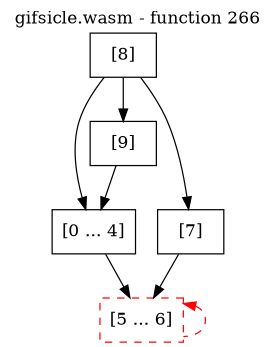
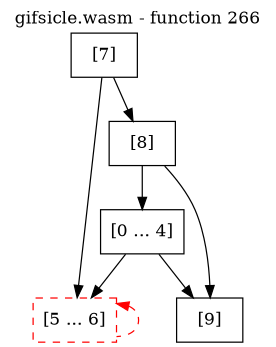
  digraph {
    label="gifsicle.wasm - function 266"
    labelfontcolor=black
    labelfontname=Helvetica
    labelfontsize=16
    labelloc=t
    node [color=black shape=box style=solid]
    n1 [label="[0 ... 4]"]
    n2 [color=red label="[5 ... 6]" style=dashed]
    n3 [label="[9]"]
    n4 [label="[8]"]
    n5 [label="[7]"]
    n1 -> n2
-   n3 -> n1
+   n1 -> n3
    n2 -> n2 [color=red dir=back style=dashed]
    n4 -> n1
    n4 -> n3
    n5 -> n2
-   n4 -> n5
+   n5 -> n4
  }
